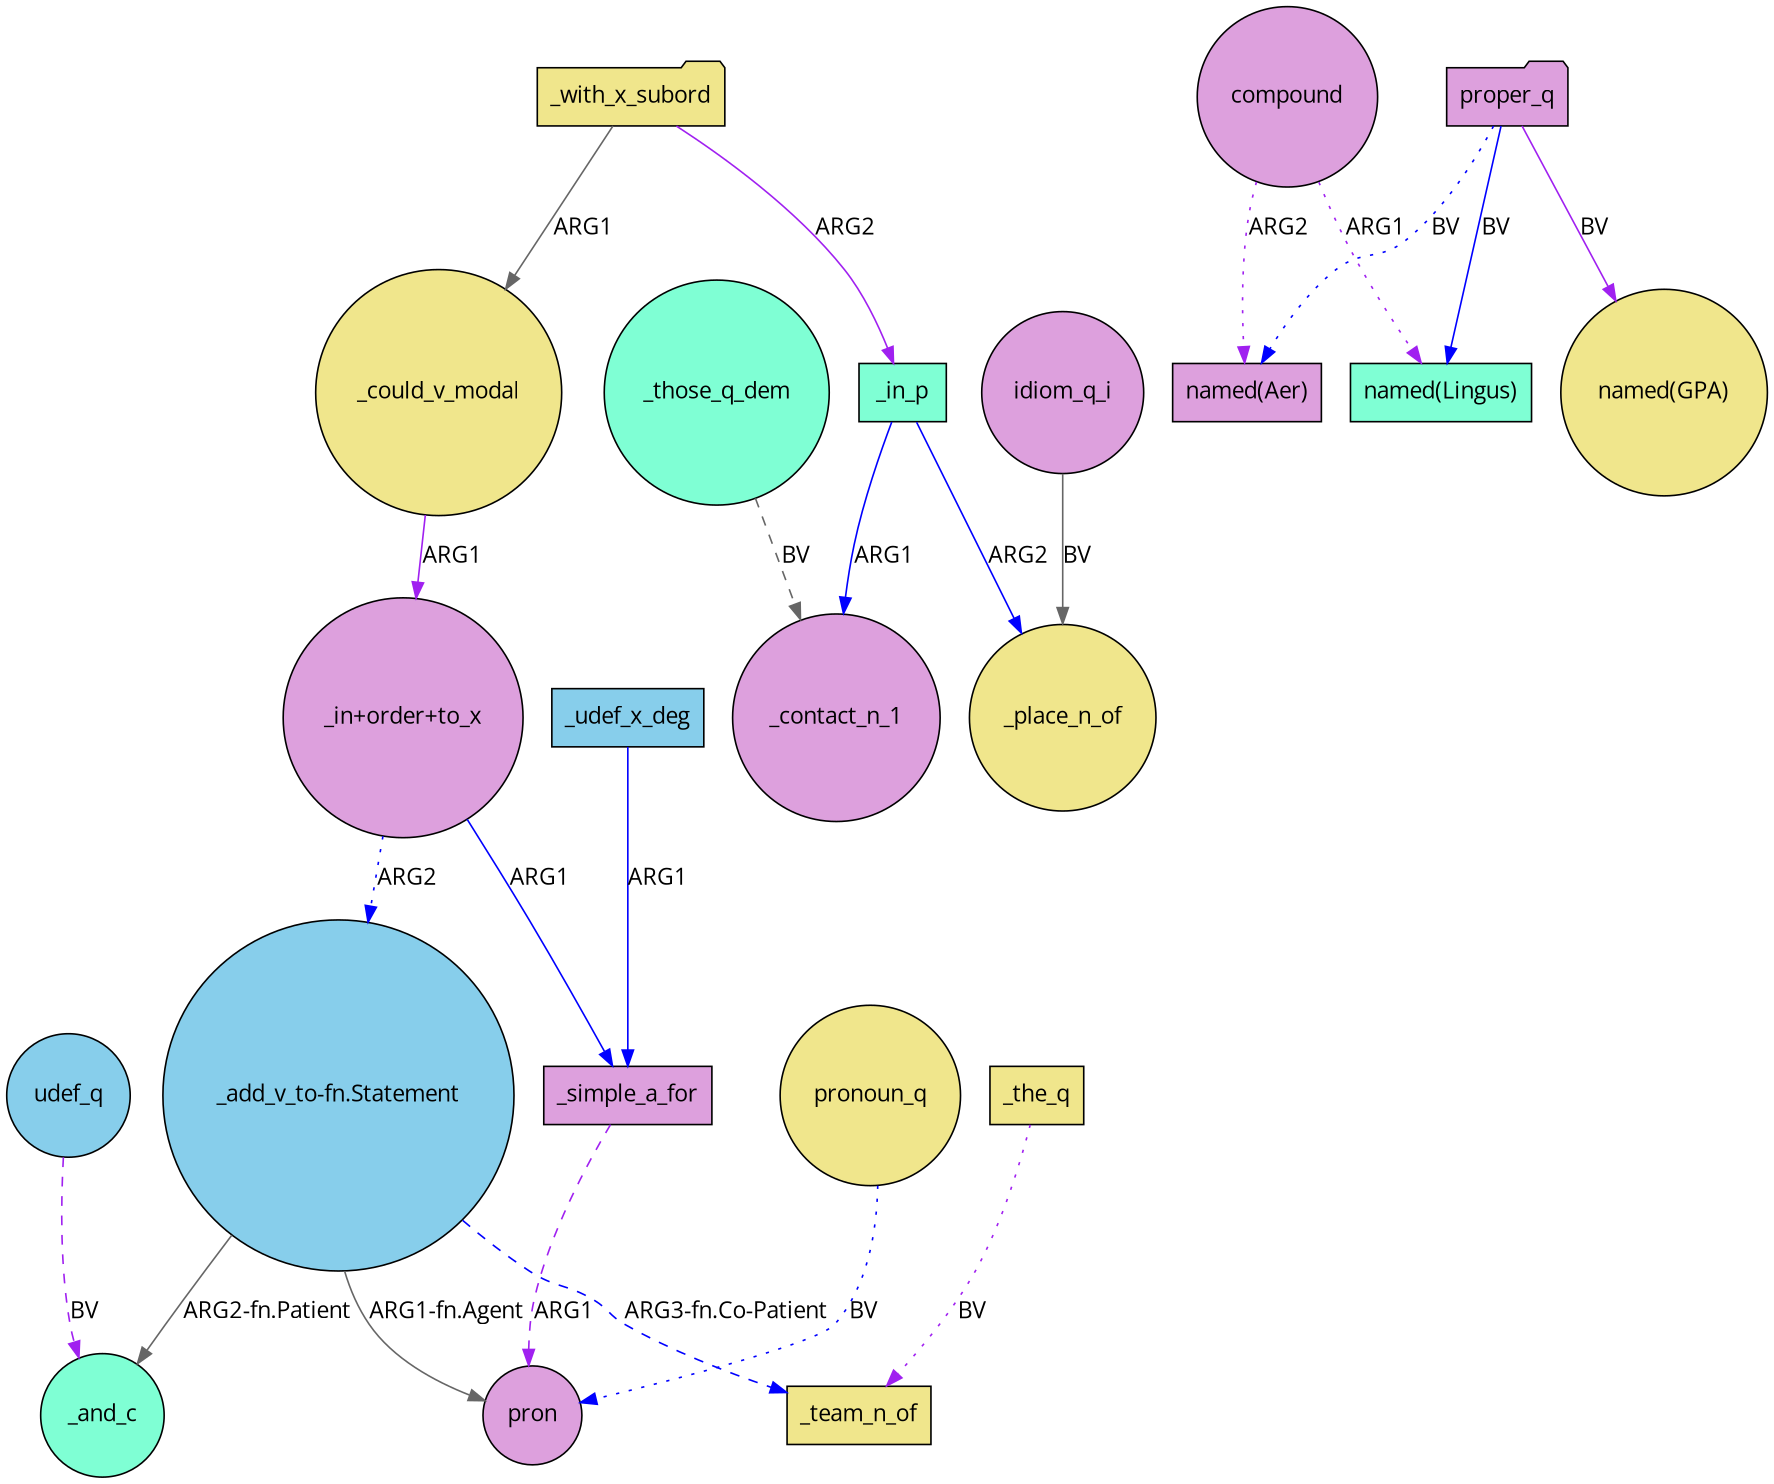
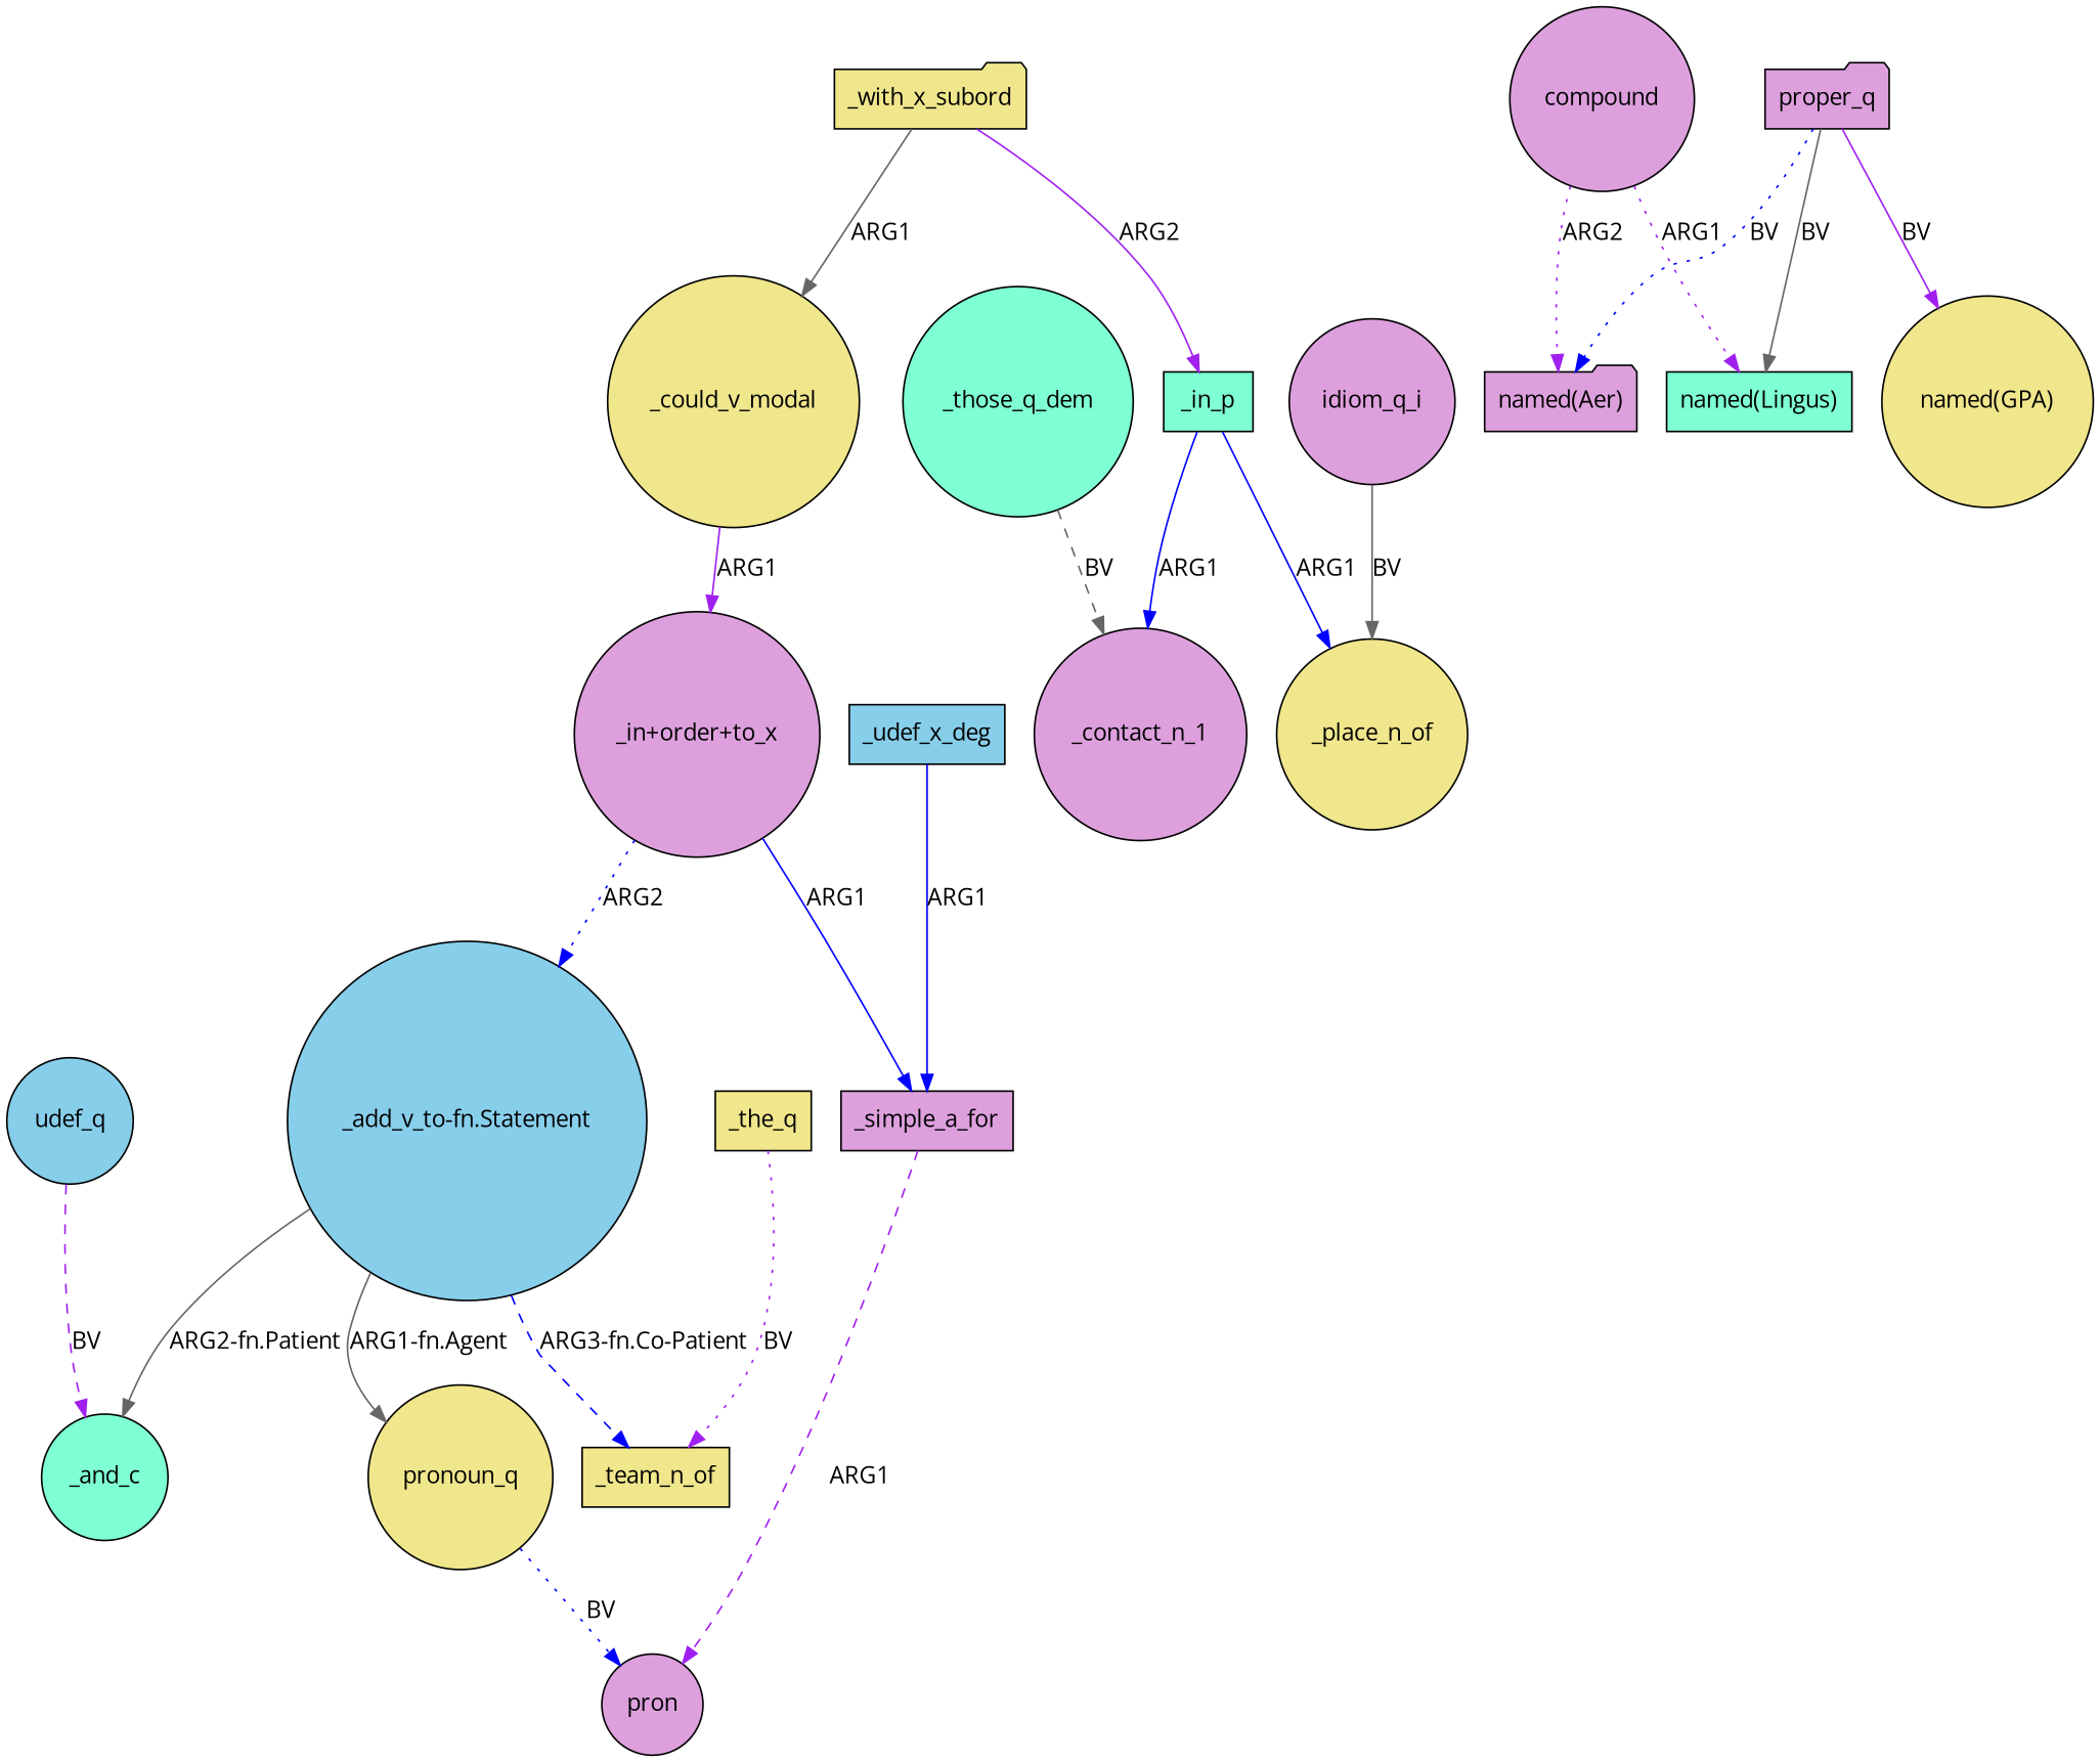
  digraph {
    fontname="Open Sans"
    node [fillcolor=plum fontname="Open Sans" shape=circle style=filled]
    edge [color=blue fontname="Open Sans" style=solid]
    "_add_v_to-fn.Statement" [fillcolor=skyblue]
    _and_c [fillcolor=aquamarine]
    pron
    _team_n_of [fillcolor=khaki shape=box]
    _those_q_dem [fillcolor=aquamarine]
    _contact_n_1
    proper_q [shape=folder]
    "named(Lingus)" [fillcolor=aquamarine shape=box]
-   "named(Aer)" [shape=box]
+   "named(Aer)" [shape=folder]
    "named(GPA)" [fillcolor=khaki]
    "_in+order+to_x"
    _simple_a_for [shape=box]
    _could_v_modal [fillcolor=khaki]
    compound
    _with_x_subord [fillcolor=khaki shape=folder]
    _in_p [fillcolor=aquamarine shape=box]
    _place_n_of [fillcolor=khaki]
    n18 [fillcolor=skyblue label=_udef_x_deg shape=box]
    pronoun_q [fillcolor=khaki]
    _the_q [fillcolor=khaki shape=box]
    udef_q [fillcolor=skyblue]
    idiom_q_i
    "_add_v_to-fn.Statement" -> _and_c [color=gray40 label="ARG2-fn.Patient"]
-   "_add_v_to-fn.Statement" -> pron [color=gray40 label="ARG1-fn.Agent"]
+   "_add_v_to-fn.Statement" -> pronoun_q [color=gray40 label="ARG1-fn.Agent"]
    "_add_v_to-fn.Statement" -> _team_n_of [label="ARG3-fn.Co-Patient" style=dashed]
    _those_q_dem -> _contact_n_1 [color=gray40 label=BV style=dashed]
-   proper_q -> "named(Lingus)" [label=BV]
+   proper_q -> "named(Lingus)" [color=gray40 label=BV]
    proper_q -> "named(Aer)" [label=BV style=dotted]
    proper_q -> "named(GPA)" [color=purple label=BV]
    "_in+order+to_x" -> "_add_v_to-fn.Statement" [label=ARG2 style=dotted]
    "_in+order+to_x" -> _simple_a_for [label=ARG1]
    _simple_a_for -> pron [color=purple label=ARG1 style=dashed]
    _could_v_modal -> "_in+order+to_x" [color=purple label=ARG1]
    compound -> "named(Lingus)" [color=purple label=ARG1 style=dotted]
    compound -> "named(Aer)" [color=purple label=ARG2 style=dotted]
    _with_x_subord -> _could_v_modal [color=gray40 label=ARG1]
    _with_x_subord -> _in_p [color=purple label=ARG2]
    _in_p -> _contact_n_1 [label=ARG1]
-   _in_p -> _place_n_of [label=ARG2]
+   _in_p -> _place_n_of [label=ARG1]
    n18 -> _simple_a_for [label=ARG1]
    pronoun_q -> pron [label=BV style=dotted]
    _the_q -> _team_n_of [color=purple label=BV style=dotted]
    udef_q -> _and_c [color=purple label=BV style=dashed]
    idiom_q_i -> _place_n_of [color=gray40 label=BV]
  }
